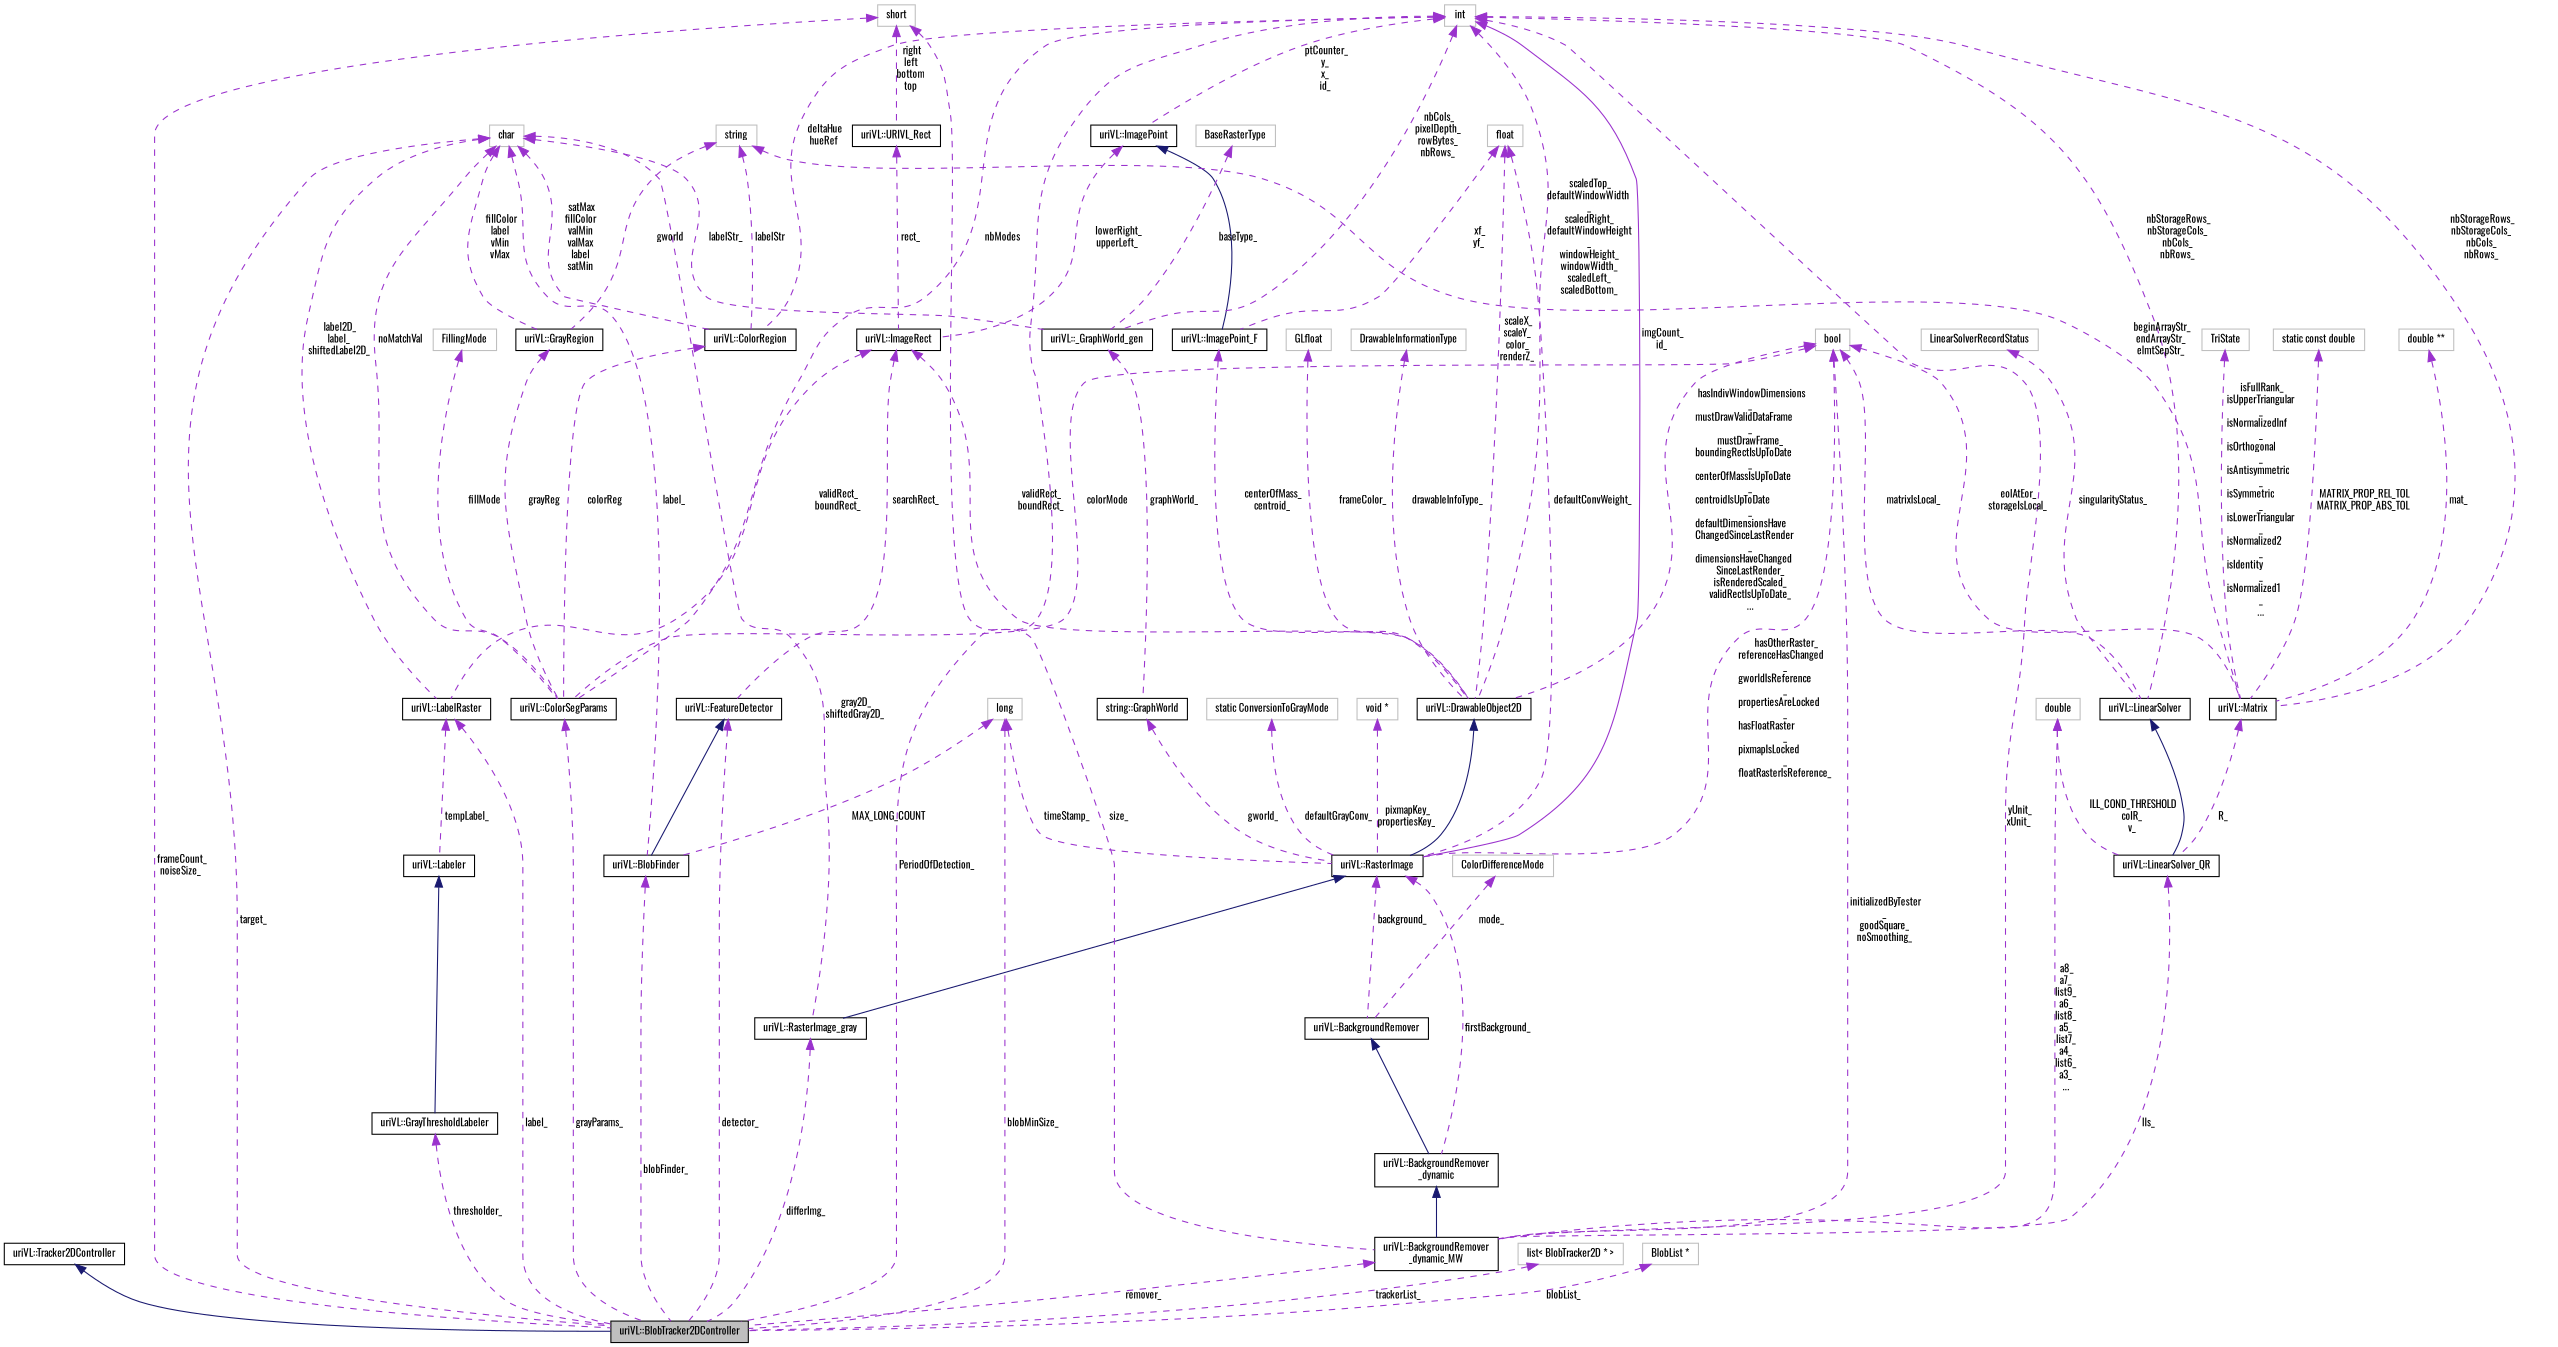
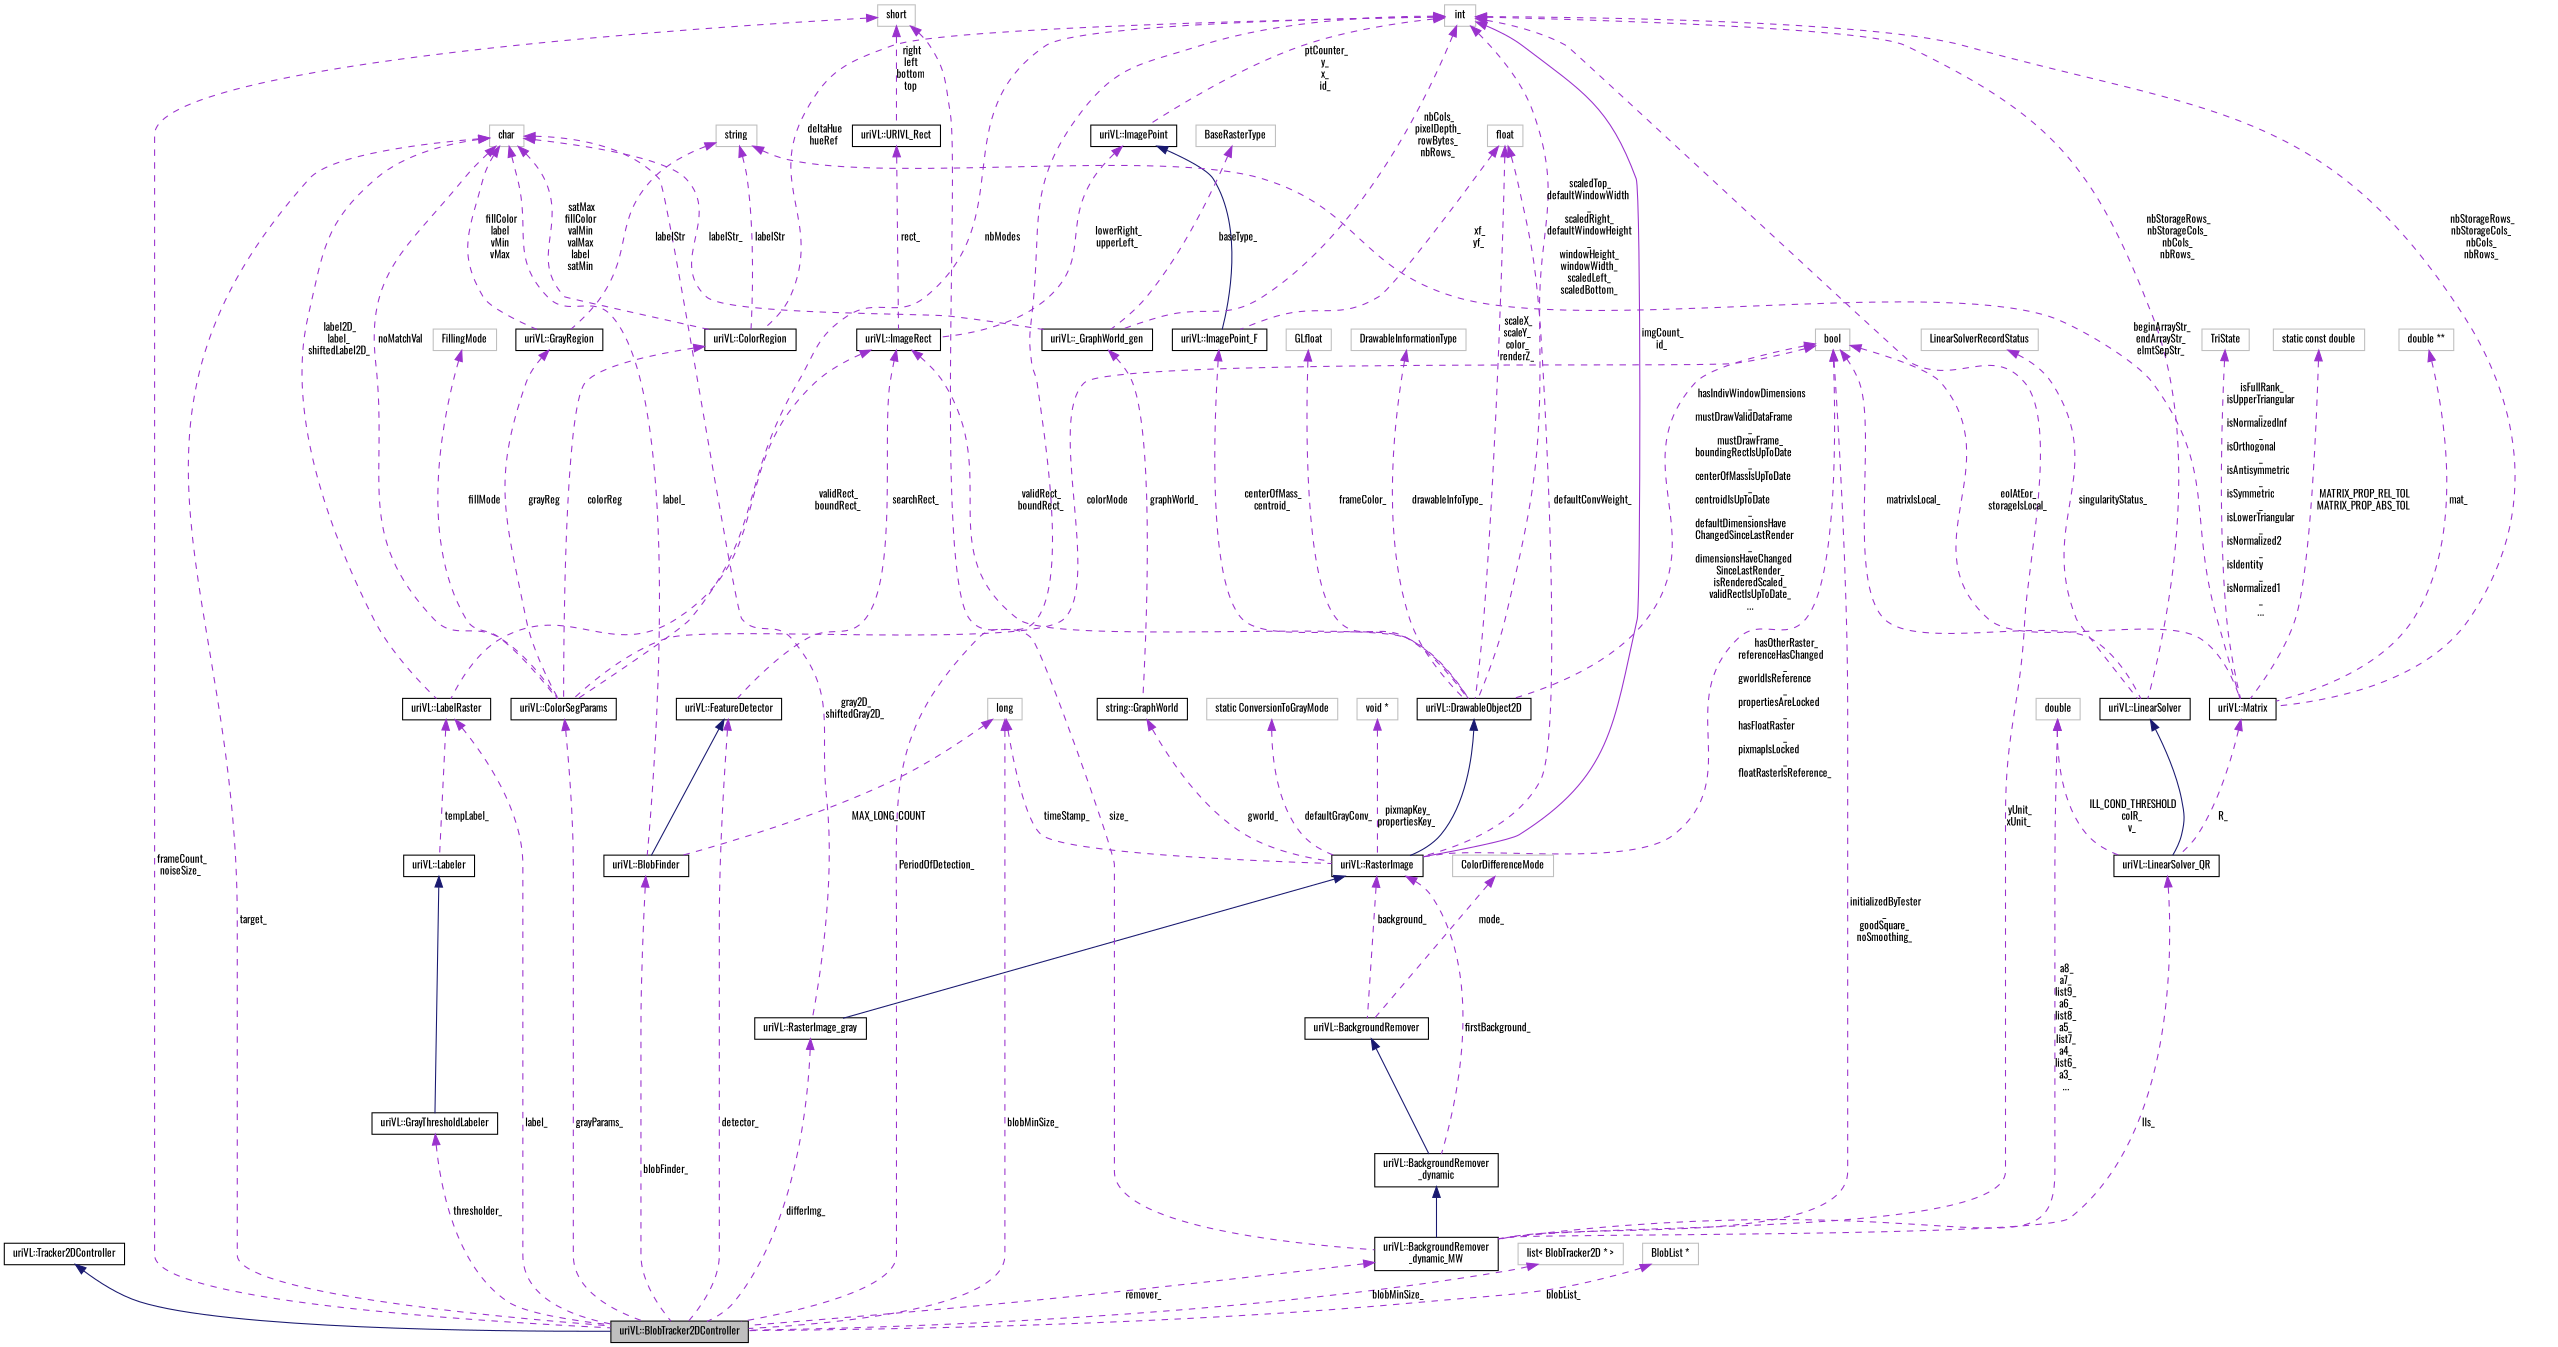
  digraph {
    fontname=Oswald
    rankdir=TB
    node [color=black fillcolor=white fontname=Oswald fontsize=10 shape=record style=filled]
    edge [color=darkorchid3 dir=back fontname=Oswald fontsize=10 labelfontname=Helvetica labelfontsize=10 style=dashed]
    n1 [fillcolor=grey75 fontcolor=black height=0.2 label="uriVL::BlobTracker2DController" width=0.4]
    n2 [height=0.2 label="uriVL::Tracker2DController" width=0.4]
    n3 [height=0.2 label="uriVL::LabelRaster" width=0.4]
    n4 [height=0.2 label="uriVL::Labeler" width=0.4]
    n5 [height=0.2 label="uriVL::GrayThresholdLabeler" width=0.4]
    n6 [height=0.2 label="uriVL::ImageRect" width=0.4]
    n7 [height=0.2 label="uriVL::FeatureDetector" width=0.4]
    n8 [height=0.2 label="uriVL::DrawableObject2D" width=0.4]
    n9 [height=0.2 label="uriVL::BlobFinder" width=0.4]
    n10 [height=0.2 label="uriVL::RasterImage" width=0.4]
    n11 [height=0.2 label="uriVL::URIVL_Rect" width=0.4]
    n12 [color=grey75 height=0.2 label=short width=0.4]
    n13 [height=0.2 label="uriVL::BackgroundRemover\l_dynamic_MW" width=0.4]
    n14 [height=0.2 label="uriVL::ImagePoint" width=0.4]
    n15 [height=0.2 label="uriVL::ImagePoint_F" width=0.4]
    n16 [color=grey75 height=0.2 label=int width=0.4]
    n17 [height=0.2 label="uriVL::ColorSegParams" width=0.4]
    n18 [height=0.2 label="uriVL::ColorRegion" width=0.4]
    n19 [height=0.2 label="uriVL::_GraphWorld_gen" width=0.4]
    n20 [height=0.2 label="uriVL::LinearSolver" width=0.4]
    n21 [height=0.2 label="uriVL::Matrix" width=0.4]
    n22 [height=0.2 label="uriVL::RasterImage_gray" width=0.4]
    n23 [height=0.2 label="uriVL::BackgroundRemover\l_dynamic" width=0.4]
    n24 [height=0.2 label="uriVL::BackgroundRemover" width=0.4]
    n25 [height=0.2 label="string::GraphWorld" width=0.4]
    n26 [height=0.2 label="uriVL::LinearSolver_QR" width=0.4]
    n27 [color=grey75 height=0.2 label=char width=0.4]
    n28 [height=0.2 label="uriVL::GrayRegion" width=0.4]
    n29 [color=grey75 height=0.2 label=long width=0.4]
    n30 [color=grey75 height=0.2 label=FillingMode width=0.4]
    n31 [color=grey75 height=0.2 label=string width=0.4]
    n32 [color=grey75 height=0.2 label=bool width=0.4]
    n33 [color=grey75 height=0.2 label=GLfloat width=0.4]
    n34 [color=grey75 height=0.2 label=float width=0.4]
    n35 [color=grey75 height=0.2 label=DrawableInformationType width=0.4]
    n36 [color=grey75 height=0.2 label=BaseRasterType width=0.4]
    n37 [color=grey75 height=0.2 label="static ConversionToGrayMode" width=0.4]
    n38 [color=grey75 height=0.2 label="void *" width=0.4]
    n39 [color=grey75 height=0.2 label=ColorDifferenceMode width=0.4]
    n40 [color=grey75 height=0.2 label=double width=0.4]
    n41 [color=grey75 height=0.2 label=LinearSolverRecordStatus width=0.4]
    n42 [color=grey75 height=0.2 label=TriState width=0.4]
    n43 [color=grey75 height=0.2 label="static const double" width=0.4]
    n44 [color=grey75 height=0.2 label="double **" width=0.4]
    n45 [color=grey75 height=0.2 label="list\< BlobTracker2D * \>" width=0.4]
    n46 [color=grey75 height=0.2 label="BlobList *" width=0.4]
    n2 -> n1 [color=midnightblue style=solid]
    n3 -> n1 [label=" label_"]
    n3 -> n4 [label=" tempLabel_"]
    n4 -> n5 [color=midnightblue style=solid]
    n5 -> n1 [label=" thresholder_"]
    n6 -> n3 [label=" validRect_\nboundRect_"]
    n6 -> n7 [label=" searchRect_"]
    n6 -> n8 [label=" validRect_\nboundRect_"]
    n7 -> n1 [label=" detector_"]
    n7 -> n9 [color=midnightblue style=solid]
    n8 -> n10 [color=midnightblue style=solid]
    n9 -> n1 [label=" blobFinder_"]
    n10 -> n22 [color=midnightblue style=solid]
    n10 -> n23 [label=" firstBackground_"]
    n10 -> n24 [label=" background_"]
    n11 -> n6 [label=" rect_"]
    n12 -> n1 [label=" frameCount_\nnoiseSize_"]
    n12 -> n11 [label=" right\nleft\nbottom\ntop"]
    n12 -> n13 [label=" size_"]
    n13 -> n1 [label=" remover_"]
    n14 -> n6 [label=" lowerRight_\nupperLeft_"]
    n14 -> n15 [color=midnightblue style=solid]
    n15 -> n8 [label=" centerOfMass_\ncentroid_"]
    n16 -> n1 [label=" PeriodOfDetection_"]
    n16 -> n8 [label=" scaledTop_\ndefaultWindowWidth\l_\nscaledRight_\ndefaultWindowHeight\l_\nwindowHeight_\nwindowWidth_\nscaledLeft_\nscaledBottom_"]
    n16 -> n10 [label=" imgCount_\nid_" style=solid]
    n16 -> n13 [label=" yUnit_\nxUnit_"]
    n16 -> n14 [label=" ptCounter_\ny_\nx_\nid_"]
    n16 -> n17 [label=" nbModes"]
    n16 -> n18 [label=" deltaHue\nhueRef"]
    n16 -> n19 [label=" nbCols_\npixelDepth_\nrowBytes_\nnbRows_"]
    n16 -> n20 [label=" nbStorageRows_\nnbStorageCols_\nnbCols_\nnbRows_"]
    n16 -> n21 [label=" nbStorageRows_\nnbStorageCols_\nnbCols_\nnbRows_"]
    n17 -> n1 [label=" grayParams_"]
    n18 -> n17 [label=" colorReg"]
    n19 -> n25 [label=" graphWorld_"]
    n20 -> n26 [color=midnightblue style=solid]
    n21 -> n26 [label=" R_"]
    n22 -> n1 [label=" differImg_"]
    n23 -> n13 [color=midnightblue style=solid]
    n24 -> n23 [color=midnightblue style=solid]
    n25 -> n10 [label=" gworld_"]
    n26 -> n13 [label=" lls_"]
    n27 -> n1 [label=" target_"]
    n27 -> n3 [label=" label2D_\nlabel_\nshiftedLabel2D_"]
    n27 -> n9 [label=" label_"]
    n27 -> n17 [label=" noMatchVal"]
    n27 -> n18 [label=" satMax\nfillColor\nvalMin\nvalMax\nlabel\nsatMin"]
    n27 -> n19 [label=" labelStr_"]
    n27 -> n22 [label=" gray2D_\nshiftedGray2D_"]
    n27 -> n28 [label=" fillColor\nlabel\nvMin\nvMax"]
    n28 -> n17 [label=" grayReg"]
    n29 -> n1 [label=" blobMinSize_"]
    n29 -> n9 [label=" MAX_LONG_COUNT"]
    n29 -> n10 [label=" timeStamp_"]
    n30 -> n17 [label=" fillMode"]
    n31 -> n18 [label=" labelStr"]
    n31 -> n21 [label=" beginArrayStr_\nendArrayStr_\nelmtSepStr_"]
-   n31 -> n28 [label=" gworld"]
+   n31 -> n28 [label=" labelStr"]
    n32 -> n8 [label=" hasIndivWindowDimensions\l_\nmustDrawValidDataFrame\l_\nmustDrawFrame_\nboundingRectIsUpToDate\l_\ncenterOfMassIsUpToDate\l_\ncentroidIsUpToDate\l_\ndefaultDimensionsHave\lChangedSinceLastRender\l_\ndimensionsHaveChanged\lSinceLastRender_\nisRenderedScaled_\nvalidRectIsUpToDate_\n..."]
    n32 -> n10 [label=" hasOtherRaster_\nreferenceHasChanged\l_\ngworldIsReference\l_\npropertiesAreLocked\l_\nhasFloatRaster\l_\npixmapIsLocked\l_\nfloatRasterIsReference_"]
    n32 -> n13 [label=" initializedByTester\l_\ngoodSquare_\nnoSmoothing_"]
    n32 -> n17 [label=" colorMode"]
    n32 -> n20 [label=" matrixIsLocal_"]
    n32 -> n21 [label=" eolAtEor_\nstorageIsLocal_"]
    n33 -> n8 [label=" frameColor_"]
    n34 -> n8 [label=" scaleX_\nscaleY_\ncolor_\nrenderZ_"]
    n34 -> n10 [label=" defaultConvWeight_"]
    n34 -> n15 [label=" xf_\nyf_"]
    n35 -> n8 [label=" drawableInfoType_"]
    n36 -> n19 [label=" baseType_"]
    n37 -> n10 [label=" defaultGrayConv_"]
    n38 -> n10 [label=" pixmapKey_\npropertiesKey_"]
    n39 -> n24 [label=" mode_"]
    n40 -> n13 [label=" a8_\na7_\nlist9_\na6_\nlist8_\na5_\nlist7_\na4_\nlist6_\na3_\n..."]
    n40 -> n26 [label=" ILL_COND_THRESHOLD\ncolR_\nv_"]
    n41 -> n20 [label=" singularityStatus_"]
    n42 -> n21 [label=" isFullRank_\nisUpperTriangular\l_\nisNormalizedInf\l_\nisOrthogonal\l_\nisAntisymmetric\l_\nisSymmetric\l_\nisLowerTriangular\l_\nisNormalized2\l_\nisIdentity\l_\nisNormalized1\l_\n..."]
    n43 -> n21 [label=" MATRIX_PROP_REL_TOL\nMATRIX_PROP_ABS_TOL"]
    n44 -> n21 [label=" mat_"]
-   n45 -> n1 [label=" trackerList_"]
+   n45 -> n1 [label=" blobMinSize_"]
    n46 -> n1 [label=" blobList_"]
  }
